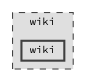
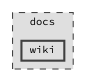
  digraph {
    compound=true
    fontname="Source Code Pro"
    n1 [color=grey25 fillcolor="#dfdfdf" fontname="Source Code Pro" fontsize=10 height=0.2 label=wiki shape=box style="filled,bold" width=0.4]
    subgraph cluster_1 {
      bgcolor="#dfdfdf"
      fontsize=10
-     label=wiki
+     label=docs
      pencolor=grey25
      style="filled,dashed"
      n1
    }
  }
